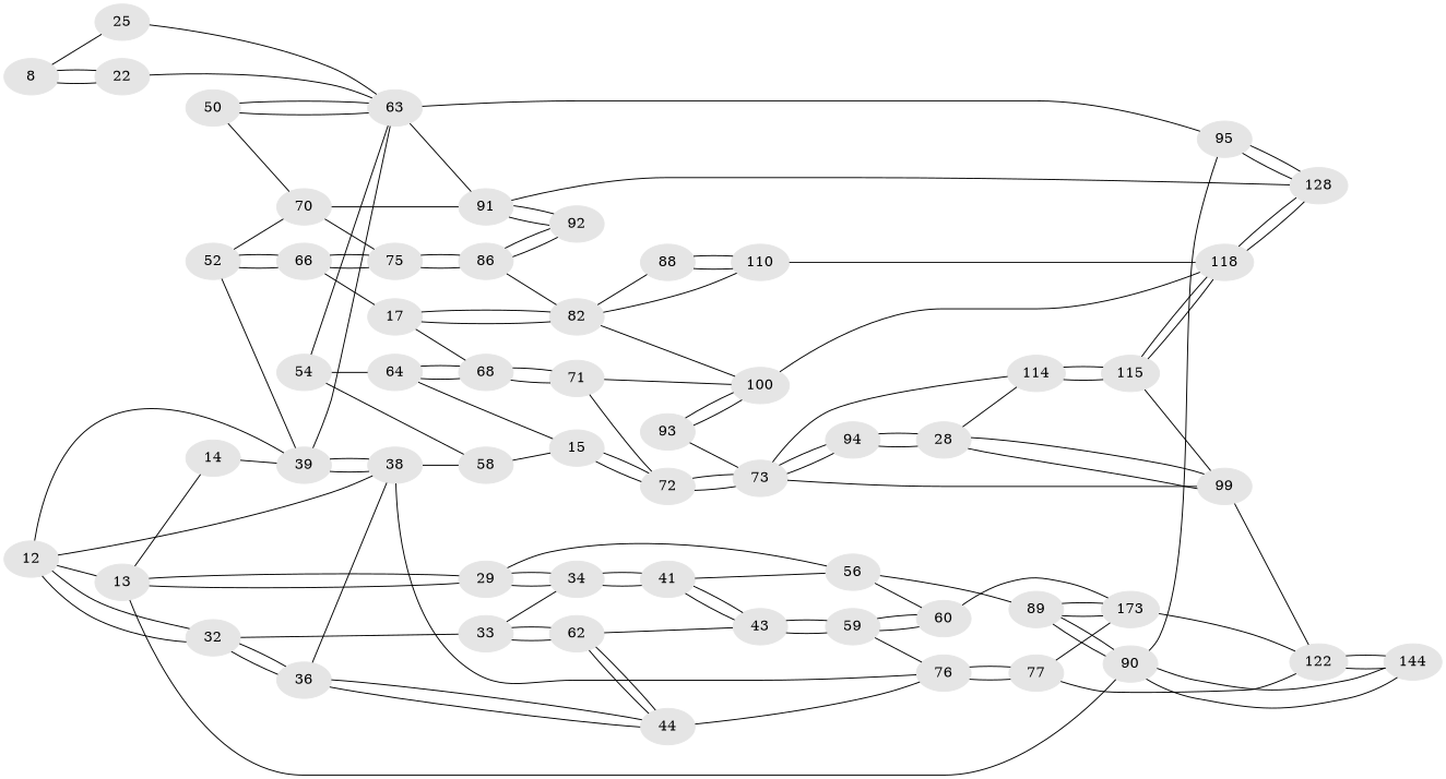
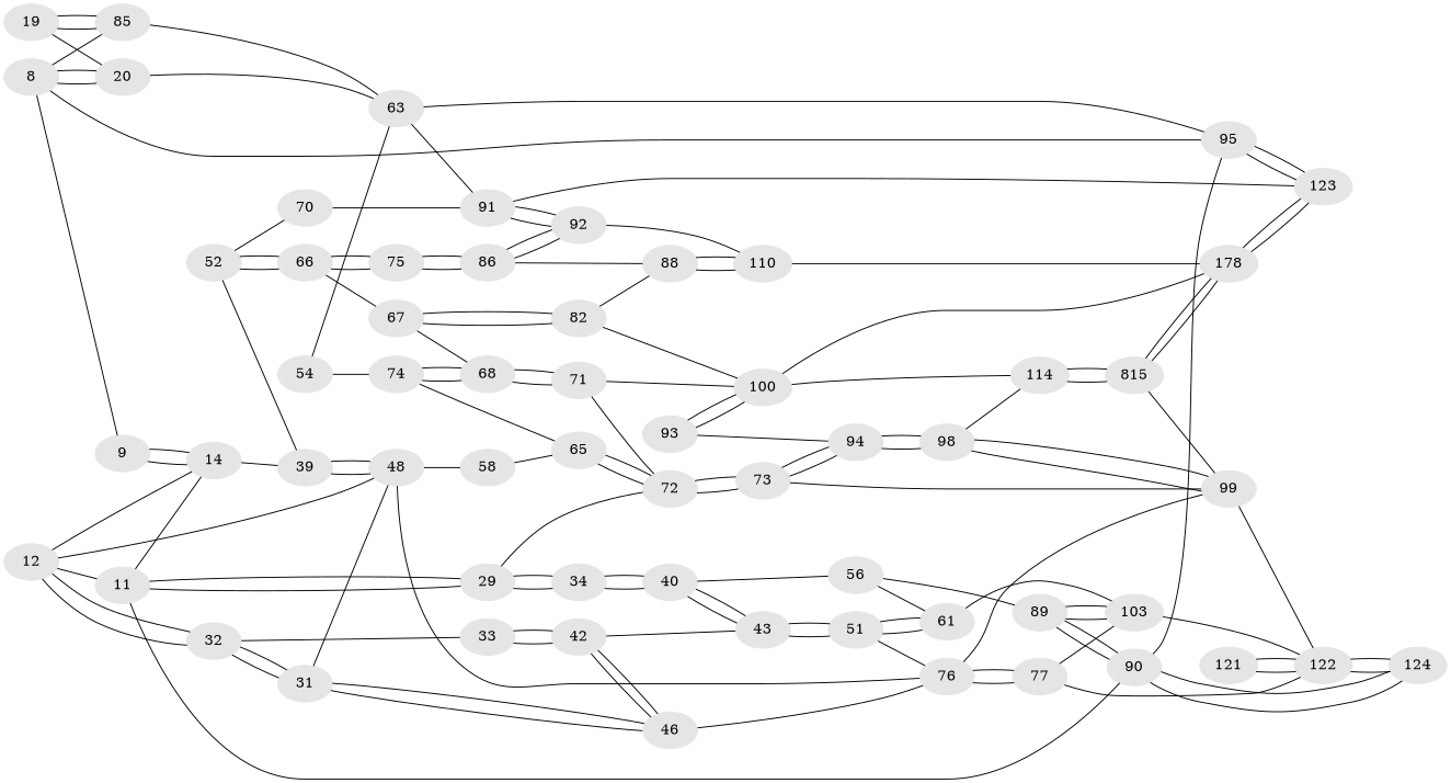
  graph {
    rankdir=LR
    node [color=gray90 style=filled]
    8 [super="+7"]
-   20 [label=22]
-   25 [super="+18"]
+   9
+   20
+   25 [super="+18" label=85]
    95 [super="+2"]
    14 [super="+10+6"]
    63 [super="+15+16+49+26"]
-   123 [super="+117+96" label=128]
+   123 [super="+117+96"]
    39 [super="+23+24+27"]
    12 [super="+11"]
-   13 [super="+4"]
+   13 [super="+4" label=11]
    32
-   48 [super="+46+37" label=38]
+   48 [super="+46+37"]
    29
    90 [super="+3"]
    33
-   36
+   36 [label=31]
    76 [super="+62+61"]
    58 [super="+55"]
    34
    56 [super="+41"]
-   124 [label=144]
+   124
+   19
    91 [super="+69"]
-   40 [label=41]
-   60
+   40
+   60 [label=61]
    89 [super="+81+57+31"]
-   42 [label=62]
-   44
+   42
+   44 [label=46]
    43
-   59
+   59 [label=51]
    99 [super="+80+74"]
    77
-   65 [label=15]
-   50
+   65
    70 [super="+51"]
    75
    52
    66
    54 [super="+53"]
-   64
-   67 [label=17]
+   64 [label=74]
+   67
    68
-   103 [super="+78+79" label=173]
+   103 [super="+78+79"]
    72
    122 [super="+116+104+105+120"]
    92
    71
    73
    82
    86
    100 [super="+84+85"]
    88 [super="+87"]
    114 [super="+102+101"]
-   118 [super="+112+108+111"]
+   118 [super="+112+108+111" label=178]
    94
-   98 [label=28]
+   98
    110 [super="+97"]
    93
-   115
+   115 [label=815]
+   121 [super="+119"]
+   8 -- 9
    8 -- 20
    8 -- 20
    8 -- 25
+   8 -- 95
+   9 -- 14 [weight=2]
+   9 -- 14
    20 -- 63
    25 -- 63 [weight=2]
    95 -- 123 [weight=2]
    95 -- 123
    14 -- 39
    63 -- 95
    63 -- 91
-   39 -- 63
    39 -- 48 [weight=4]
    39 -- 48
-   12 -- 39
+   12 -- 14
    12 -- 13
    12 -- 32
    12 -- 32
    12 -- 48
    13 -- 14
    13 -- 29
    13 -- 29
    13 -- 90
    32 -- 33
    32 -- 36
    32 -- 36
    48 -- 76
    48 -- 58 [weight=2]
    29 -- 34
    29 -- 34
-   29 -- 56
+   29 -- 72
    90 -- 95 [weight=2]
    90 -- 124
    90 -- 124
-   33 -- 34
    33 -- 42
    33 -- 42
    36 -- 48
    36 -- 44
    36 -- 44
+   76 -- 99 [weight=2]
    76 -- 77
    76 -- 77
    58 -- 65
    34 -- 40
    34 -- 40
    56 -- 60
    56 -- 89 [weight=2]
+   19 -- 20
+   19 -- 25 [weight=2]
+   19 -- 25
    91 -- 123
    91 -- 92
    91 -- 92
    40 -- 56
    40 -- 43
    40 -- 43
    60 -- 103
    89 -- 90 [weight=2]
    89 -- 90
    89 -- 103 [weight=2]
    89 -- 103
    42 -- 44
    42 -- 44
    42 -- 43
    44 -- 76
    43 -- 59
    43 -- 59
    59 -- 76
    59 -- 60
    59 -- 60
    99 -- 122
    77 -- 103
    77 -- 122
    65 -- 72
    65 -- 72
-   50 -- 63 [weight=2]
-   50 -- 63
-   50 -- 70
    70 -- 91
-   70 -- 75
    75 -- 86
    75 -- 86
    52 -- 39
    52 -- 70
    52 -- 66
    52 -- 66
    66 -- 75
    66 -- 75
    66 -- 67
    54 -- 63
-   54 -- 58
    54 -- 64
    64 -- 65
    64 -- 68
    64 -- 68
    67 -- 68
    67 -- 82
    67 -- 82
    68 -- 71
    68 -- 71
    103 -- 122
    72 -- 73
    72 -- 73
    122 -- 124 [weight=2]
    122 -- 124
-   82 -- 110
+   92 -- 110
    71 -- 72
    71 -- 100
    73 -- 99
    73 -- 94
    73 -- 94
    82 -- 100
    82 -- 88
    86 -- 92
    86 -- 92
-   86 -- 82
-   73 -- 114
+   86 -- 88
+   100 -- 114
    100 -- 118
    88 -- 110 [weight=2]
    88 -- 110
    114 -- 115
    114 -- 115
    118 -- 123 [weight=2]
    118 -- 123
    94 -- 98
    94 -- 98
    98 -- 99
    98 -- 99
    98 -- 114
    110 -- 118
    93 -- 100 [weight=2]
    93 -- 100
-   93 -- 73
+   93 -- 94
    115 -- 99
    115 -- 118
    115 -- 118
+   121 -- 122 [weight=4]
+   121 -- 122
  }
